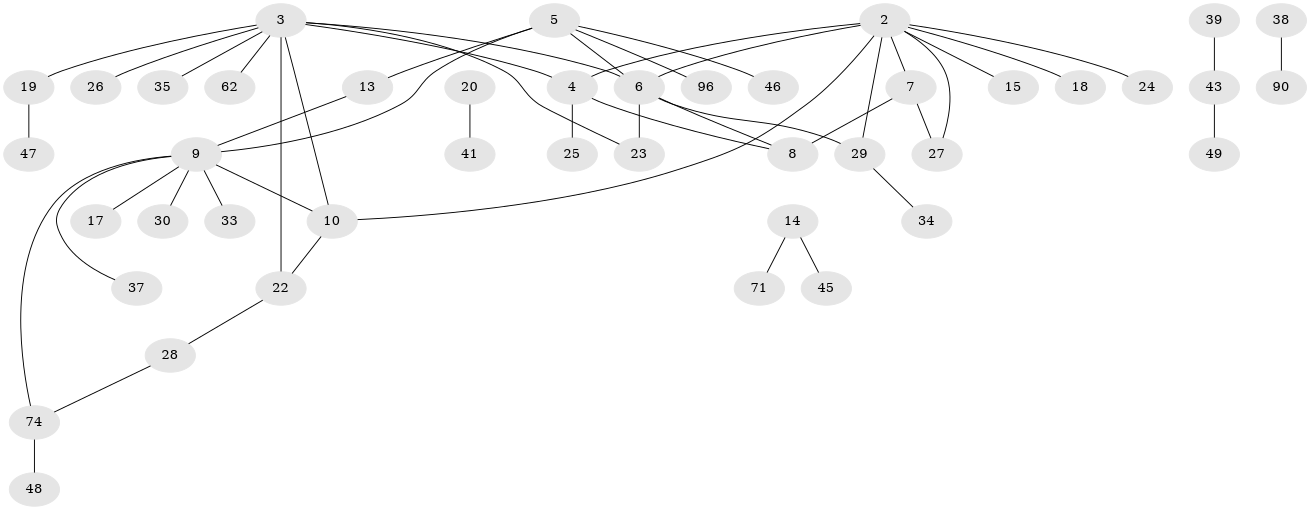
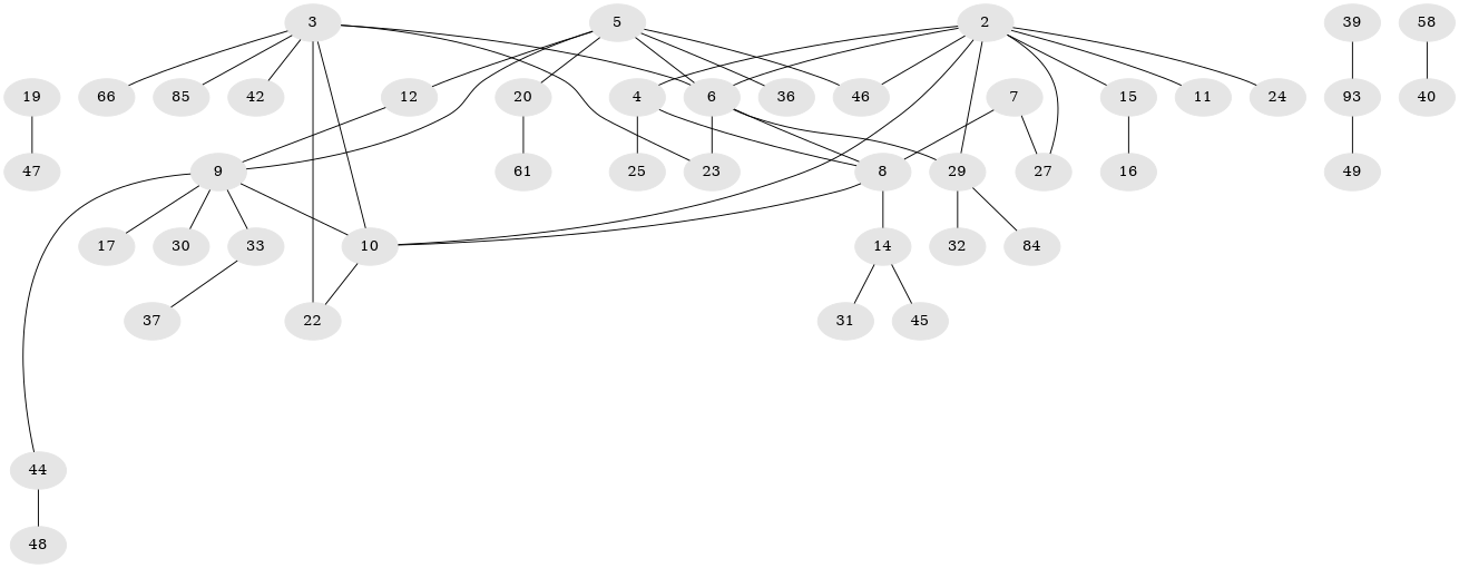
  graph {
    node [color=gray90 style=filled]
    2
    4
    6
    7
    10
    15
-   18
+   18 [label=11]
    24
    27
    29
-   28
-   44 [label=74]
+   44
    8
    25
    23
    22
-   34
+   16
+   32
+   34 [label=84]
    3
    19
-   26
-   35
-   42 [label=62]
+   26 [label=66]
+   35 [label=85]
+   42
    47
    14
    5
    9
-   13
+   13 [label=12]
    20
-   36 [label=96]
+   36
    46
    17
    30
    33
    37
-   41
-   31 [label=71]
+   41 [label=61]
+   31
    45
    48
    39
-   43
-   38
-   40 [label=90]
+   43 [label=93]
+   38 [label=58]
+   40
    49
    2 -- 4
    2 -- 6
-   2 -- 7
+   2 -- 46
    2 -- 10
    2 -- 15
    2 -- 18
    2 -- 24
    2 -- 27
    2 -- 29
    4 -- 8
    4 -- 25
    6 -- 29
    6 -- 8
    6 -- 23
    7 -- 27
    7 -- 8
    10 -- 22
+   15 -- 16
+   29 -- 32
    29 -- 34
-   28 -- 44
    44 -- 48
-   22 -- 28
-   3 -- 4
+   8 -- 10
+   8 -- 14
    3 -- 6
    3 -- 10
    3 -- 23
    3 -- 22
-   3 -- 19
    3 -- 26
    3 -- 35
    3 -- 42
    19 -- 47
    14 -- 31
    14 -- 45
    5 -- 6
    5 -- 9
    5 -- 13
+   5 -- 20
    5 -- 36
    5 -- 46
    9 -- 10
    9 -- 44
    9 -- 17
    9 -- 30
    9 -- 33
-   9 -- 37
+   33 -- 37
    13 -- 9
    20 -- 41
    39 -- 43
    43 -- 49
    38 -- 40
  }
